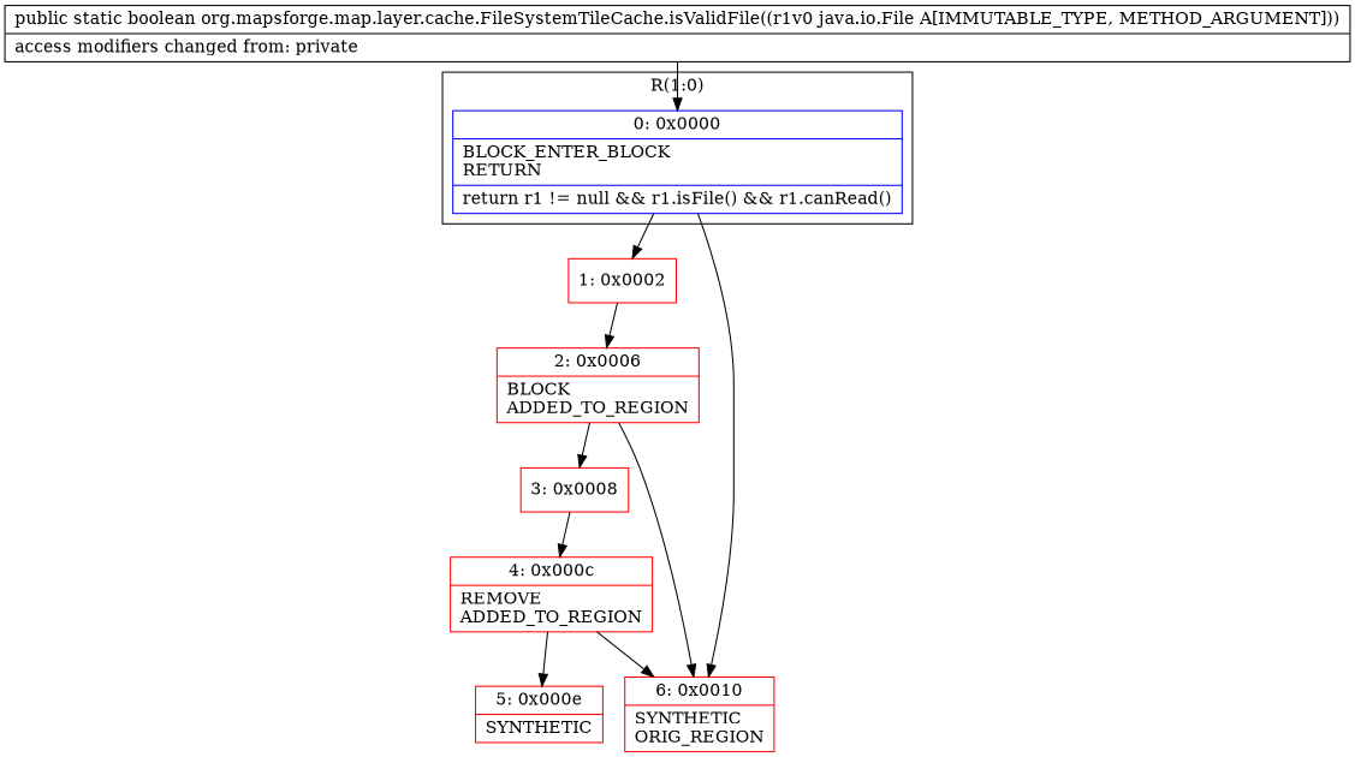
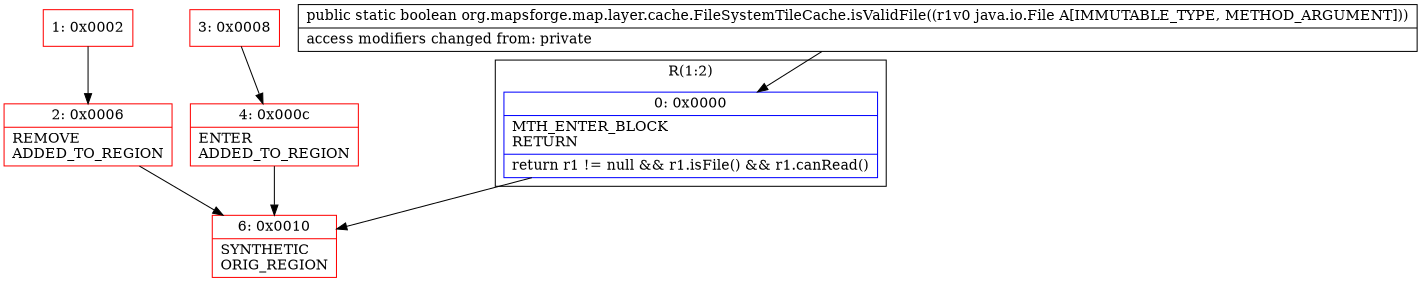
  digraph {
    node [color=red shape=record]
-   n1 [color=blue label="{0\:\ 0x0000|BLOCK_ENTER_BLOCK\lRETURN\l|return r1 != null && r1.isFile() && r1.canRead()\l}"]
+   n1 [color=blue label="{0\:\ 0x0000|MTH_ENTER_BLOCK\lRETURN\l|return r1 != null && r1.isFile() && r1.canRead()\l}"]
    n2 [label="{1\:\ 0x0002}"]
    n3 [label="{6\:\ 0x0010|SYNTHETIC\lORIG_REGION\l}"]
-   n4 [label="{2\:\ 0x0006|BLOCK\lADDED_TO_REGION\l}"]
+   n4 [label="{2\:\ 0x0006|REMOVE\lADDED_TO_REGION\l}"]
    n5 [label="{3\:\ 0x0008}"]
-   n6 [label="{4\:\ 0x000c|REMOVE\lADDED_TO_REGION\l}"]
-   n7 [label="{5\:\ 0x000e|SYNTHETIC\l}"]
+   n6 [label="{4\:\ 0x000c|ENTER\lADDED_TO_REGION\l}"]
    n8 [label="{public static boolean org.mapsforge.map.layer.cache.FileSystemTileCache.isValidFile((r1v0 java.io.File A[IMMUTABLE_TYPE, METHOD_ARGUMENT]))  | access modifiers changed from: private\l}" color=""]
    subgraph cluster_1 {
-     label="R(1:0)"
+     label="R(1:2)"
      n1
    }
-   n1 -> n2
    n1 -> n3
    n2 -> n4
    n4 -> n3
-   n4 -> n5
    n5 -> n6
    n6 -> n3
-   n6 -> n7
    n8 -> n1
  }
